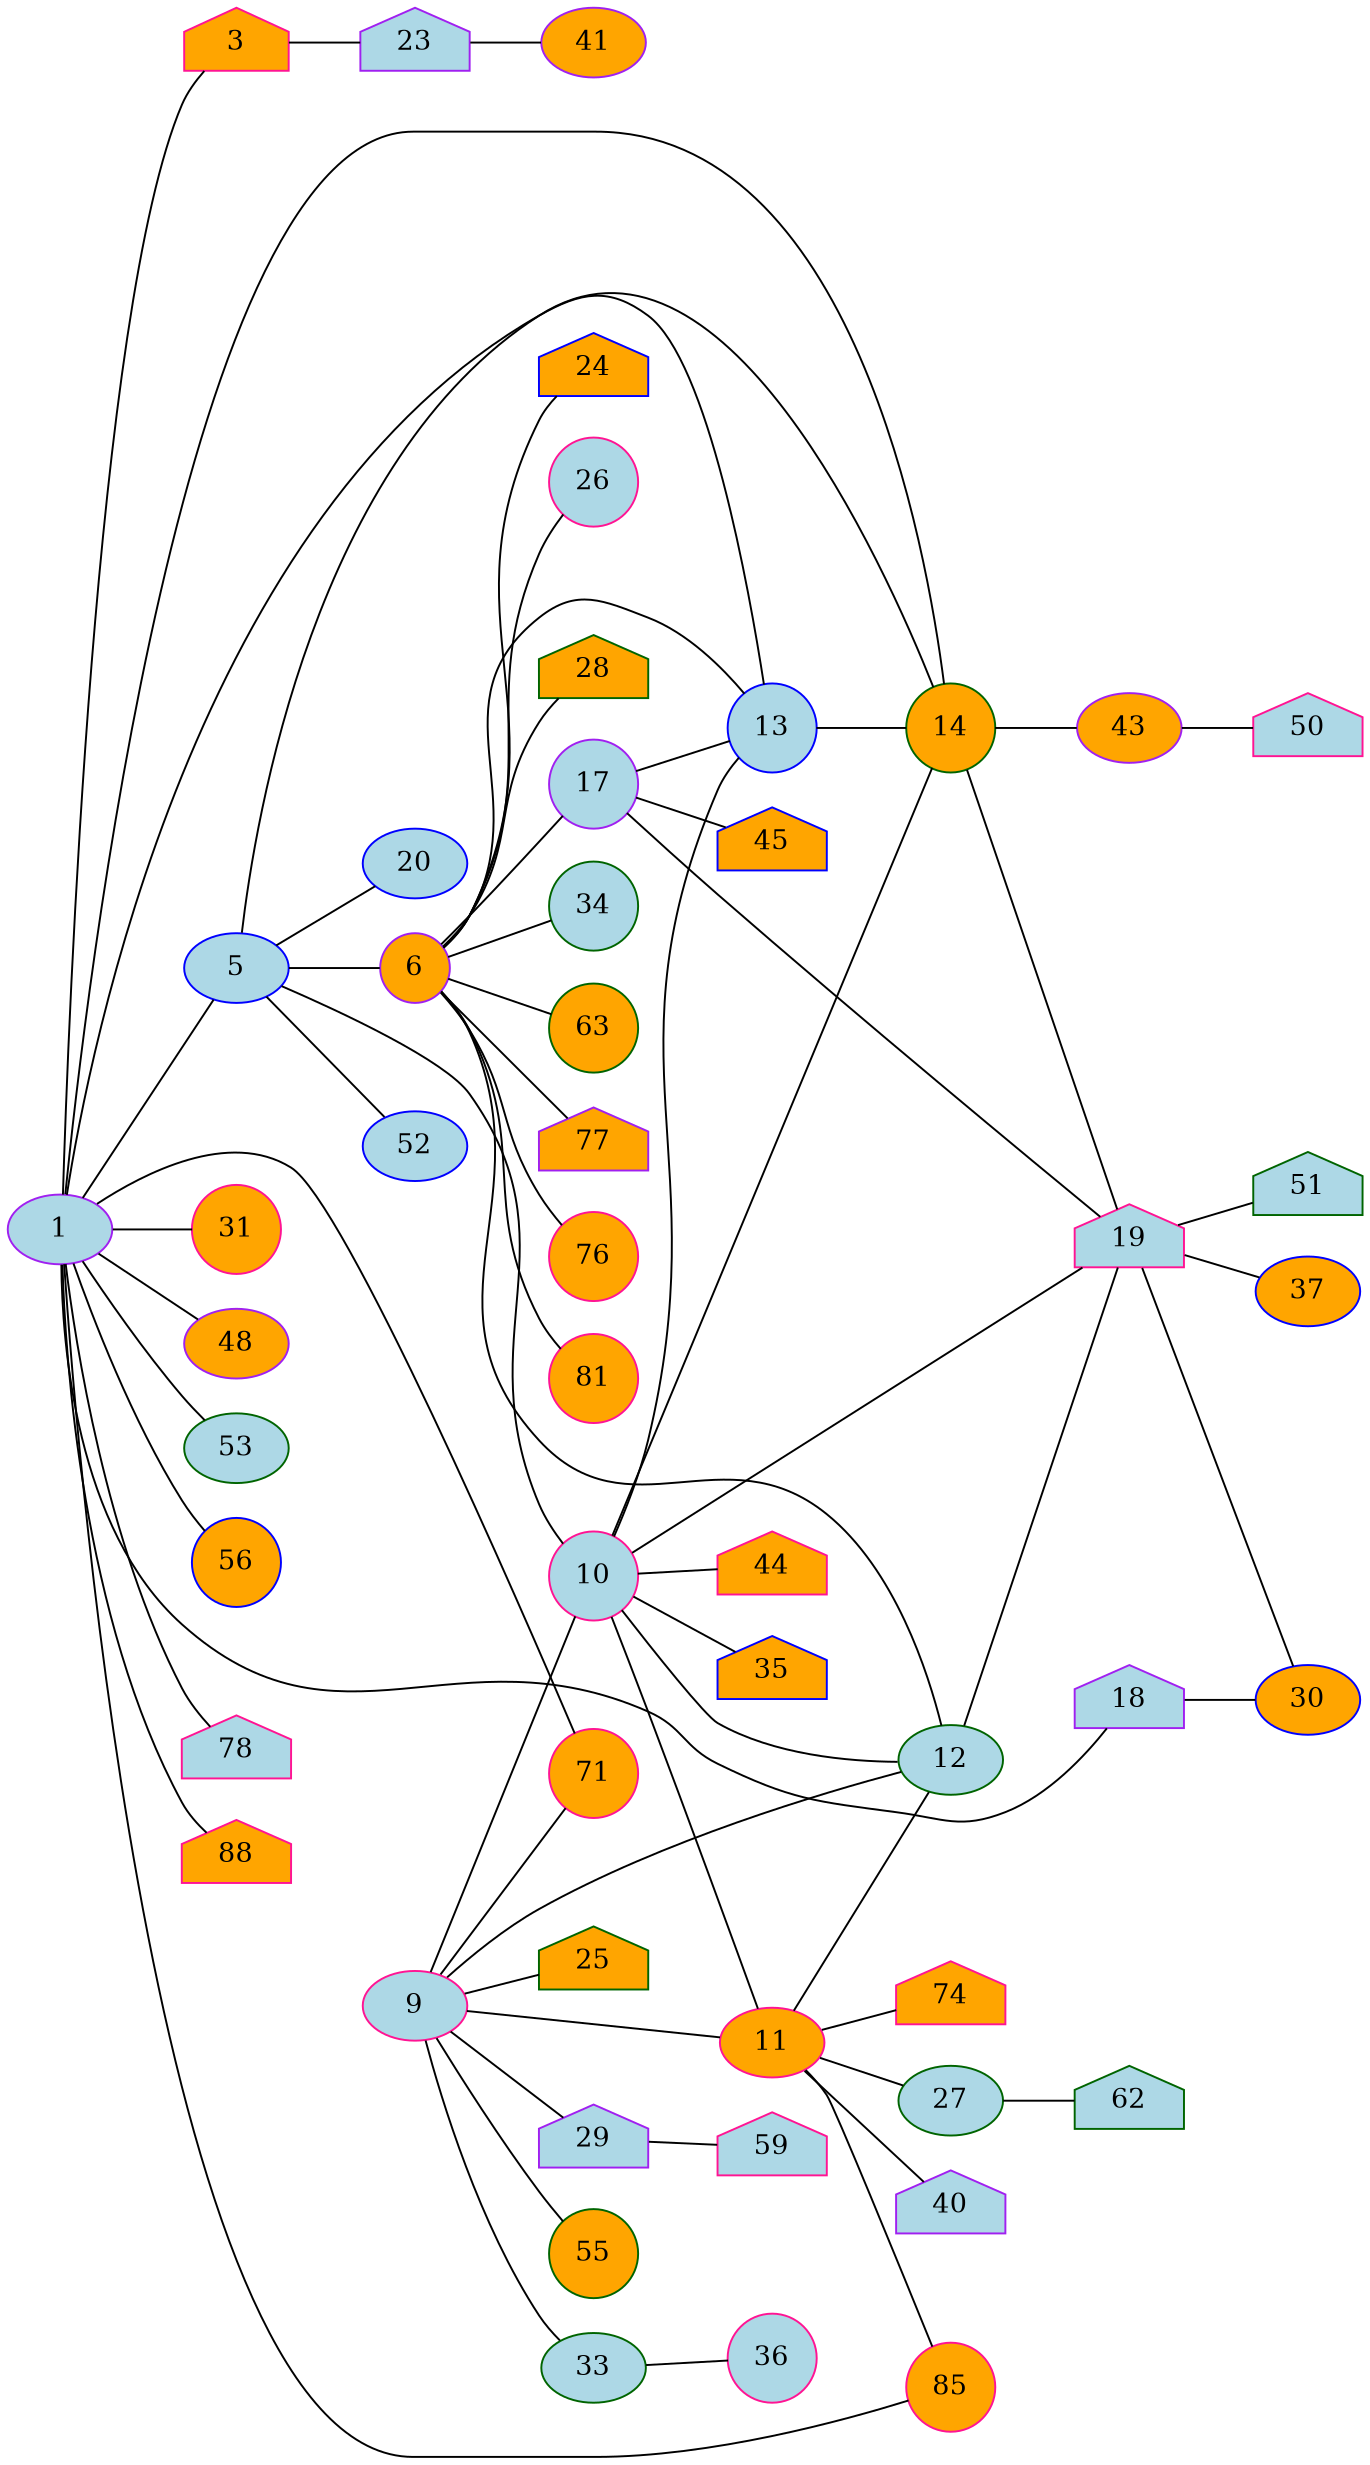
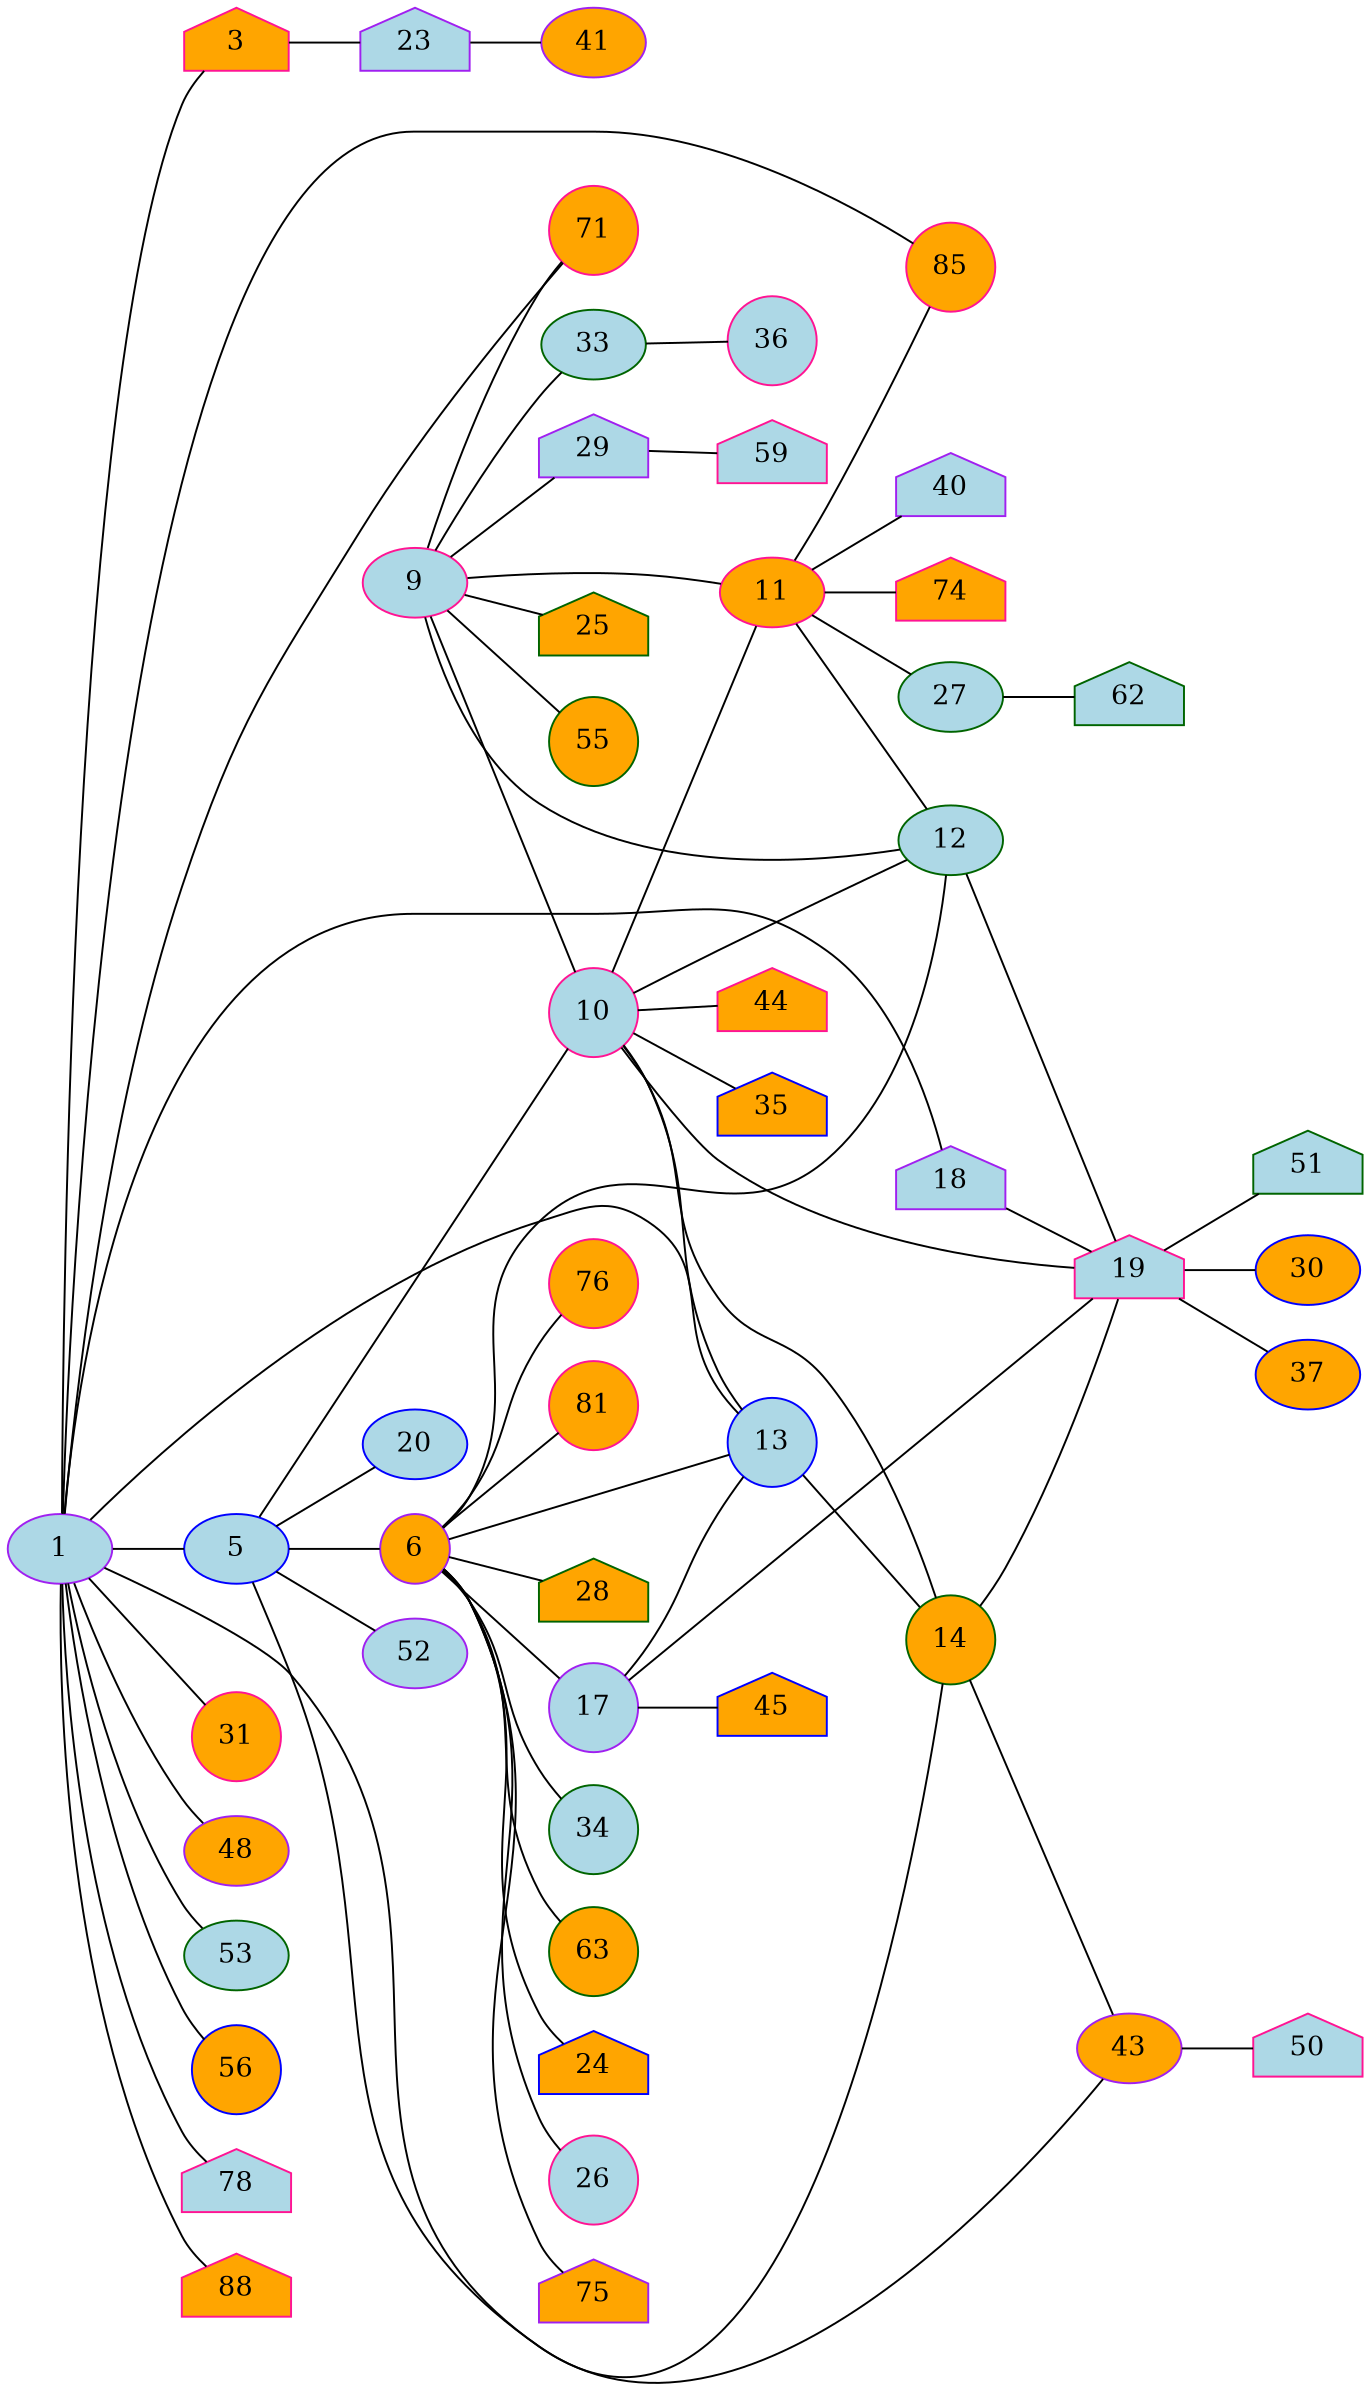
  graph {
    rankdir=LR
    node [color=deeppink fillcolor=orange shape=house style=filled]
    1 [color=purple fillcolor=lightblue shape=ellipse super="+2+4"]
    3
    5 [color=blue fillcolor=lightblue shape=ellipse super="+7"]
    13 [color=blue fillcolor=lightblue shape=circle]
    14 [color=darkgreen shape=circle super="+15"]
    18 [color=purple fillcolor=lightblue super="+39"]
    31 [shape=circle]
    48 [color=purple shape=ellipse super="+67"]
    53 [color=darkgreen fillcolor=lightblue shape=ellipse]
    56 [color=blue shape=circle]
    71 [shape=circle]
    78 [fillcolor=lightblue]
    n13 [label=88]
    85 [shape=circle]
    23 [color=purple fillcolor=lightblue super="+77+79"]
    6 [color=purple shape=circle super="+21+8+46+49"]
    10 [fillcolor=lightblue shape=circle super="+16+42"]
-   52 [color=blue fillcolor=lightblue shape=ellipse]
+   52 [color=purple fillcolor=lightblue shape=ellipse]
    n19 [color=blue fillcolor=lightblue label=20 shape=ellipse]
    12 [color=darkgreen fillcolor=lightblue shape=ellipse]
    19 [fillcolor=lightblue super="+68+80+20"]
    43 [color=purple shape=ellipse super="+54"]
    41 [color=purple shape=ellipse]
    17 [color=purple fillcolor=lightblue shape=circle]
    24 [color=blue]
    26 [fillcolor=lightblue shape=circle]
    28 [color=darkgreen super="+38"]
    34 [color=darkgreen fillcolor=lightblue shape=circle]
    63 [color=darkgreen shape=circle]
-   75 [color=purple label=77]
+   75 [color=purple]
    76 [shape=circle]
    81 [shape=circle]
    11 [shape=ellipse]
    35 [color=blue]
    44
    45 [color=blue super="+65"]
    9 [fillcolor=lightblue shape=ellipse]
    25 [color=darkgreen]
    29 [color=purple fillcolor=lightblue]
    33 [color=darkgreen fillcolor=lightblue shape=ellipse]
    55 [color=darkgreen shape=circle]
    27 [color=darkgreen fillcolor=lightblue shape=ellipse]
    40 [color=purple fillcolor=lightblue]
    74
    59 [fillcolor=lightblue]
    36 [fillcolor=lightblue shape=circle]
    30 [color=blue shape=ellipse]
    37 [color=blue shape=ellipse]
    51 [color=darkgreen fillcolor=lightblue]
    62 [color=darkgreen fillcolor=lightblue]
    50 [fillcolor=lightblue]
    1 -- 3 [weight=3]
    1 -- 5
    1 -- 13
    1 -- 14
    1 -- 18
    1 -- 31
    1 -- 48
    1 -- 53
    1 -- 56
    1 -- 71
    1 -- 78
    1 -- n13
    1 -- 85
    3 -- 23
-   5 -- 14
+   5 -- 43
    5 -- 6 [weight=4]
    5 -- 10
    5 -- 52
    5 -- n19
    13 -- 14 [weight=2]
    14 -- 19
    14 -- 43
-   18 -- 30 [weight=2]
+   18 -- 19 [weight=2]
    23 -- 41
    6 -- 13
    6 -- 12
    6 -- 17
    6 -- 24
    6 -- 26
    6 -- 28
    6 -- 34
    6 -- 63
    6 -- 75
    6 -- 76
    6 -- 81
    10 -- 13
    10 -- 14 [weight=2]
    10 -- 12
    10 -- 19
    10 -- 11
    10 -- 35
    10 -- 44
    12 -- 19
    19 -- 30
    19 -- 37
    19 -- 51
    43 -- 50
    17 -- 13
    17 -- 19 [weight=2]
    17 -- 45
    11 -- 85
    11 -- 12
    11 -- 27
    11 -- 40
    11 -- 74
    9 -- 71
    9 -- 10
    9 -- 12
    9 -- 11
    9 -- 25
    9 -- 29
    9 -- 33
    9 -- 55
    29 -- 59
    33 -- 36
    27 -- 62
  }
